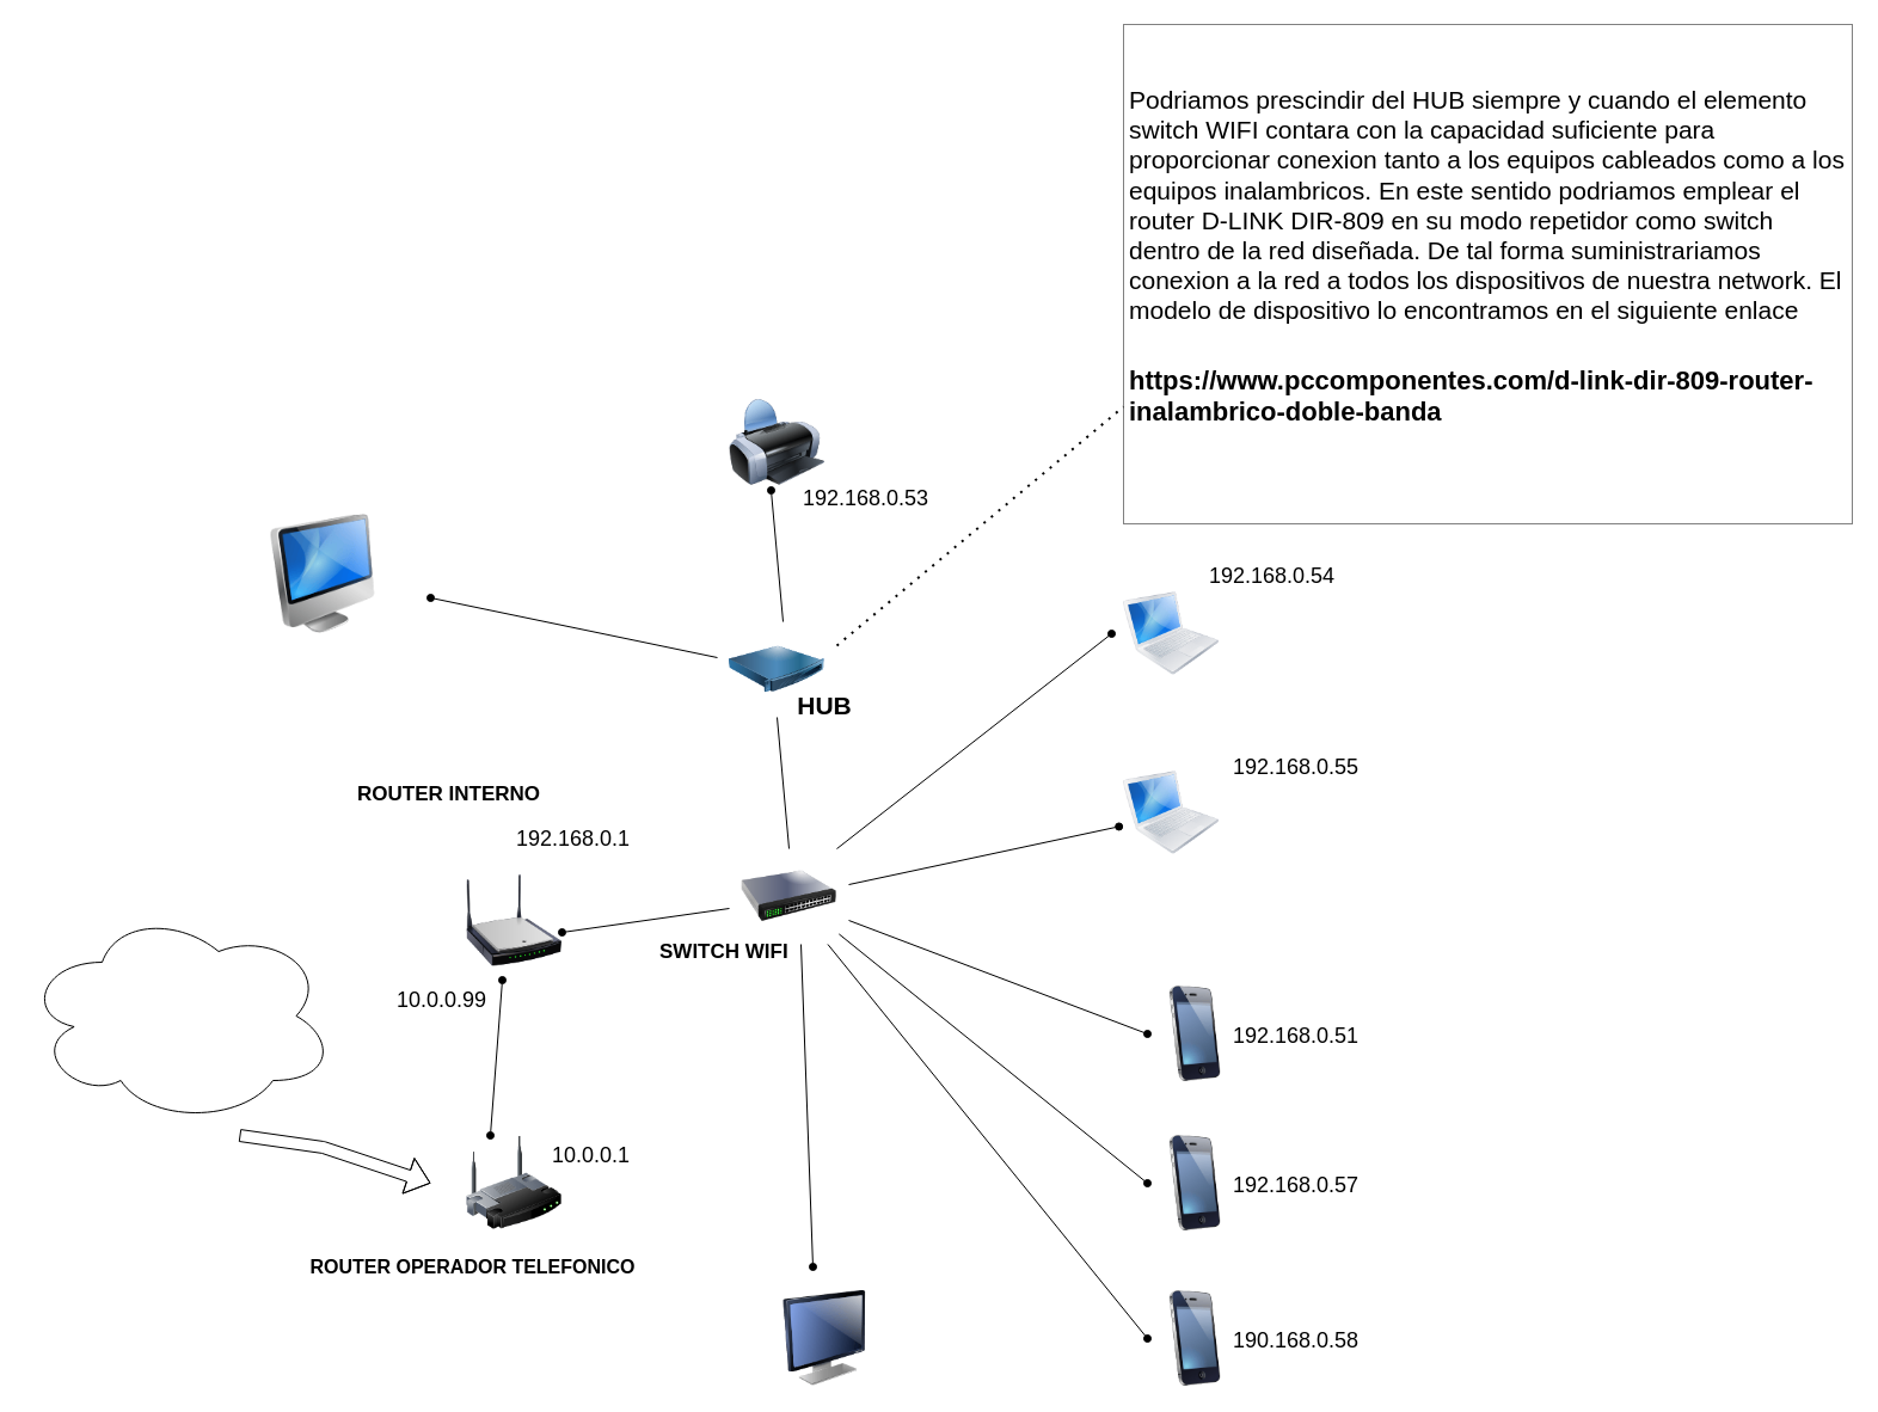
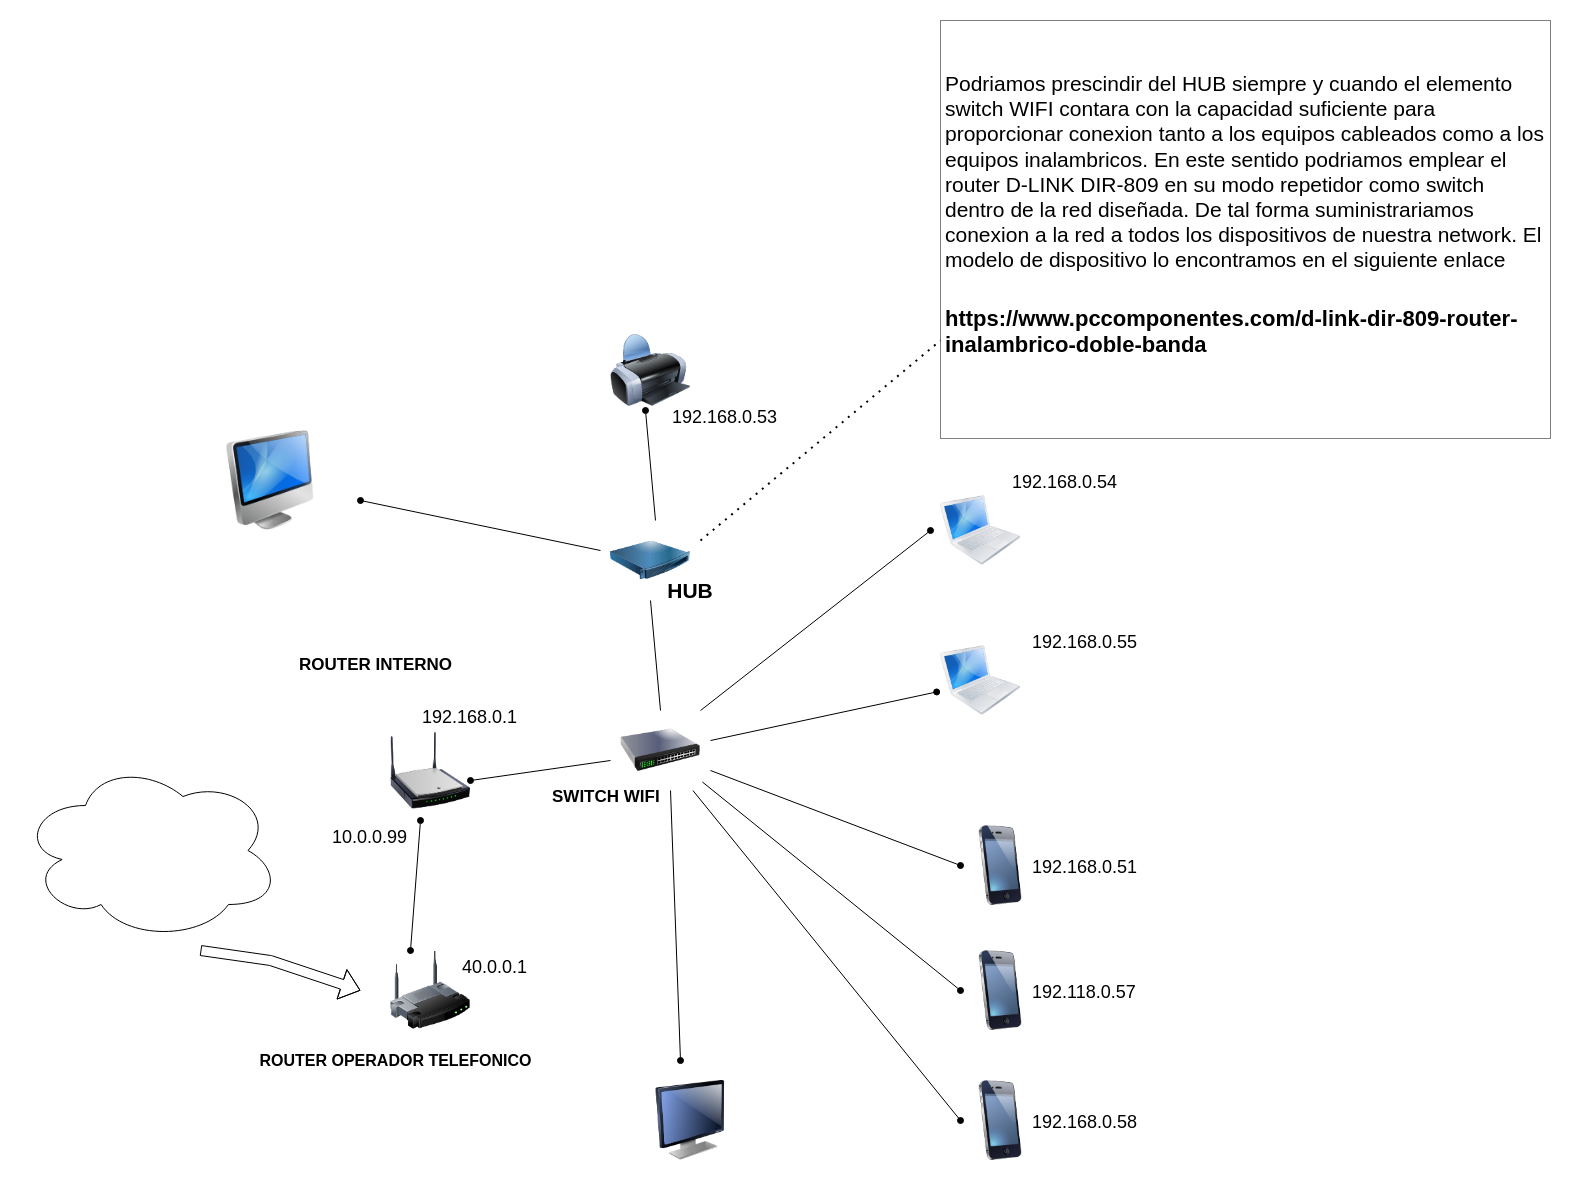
  <mxCell id="0" />
  <mxCell id="1" parent="0" />
  <mxCell id="2" value="" style="image;html=1;image=img/lib/clip_art/computers/iMac_128x128.png" vertex="1" parent="1"><mxGeometry x="220" y="430" width="100" height="100" as="geometry" /></mxCell>
  <mxCell id="3" value="" style="image;html=1;image=img/lib/clip_art/computers/MacBook_128x128.png" vertex="1" parent="1"><mxGeometry x="940" y="490" width="80" height="80" as="geometry" /></mxCell>
  <mxCell id="4" value="" style="image;html=1;image=img/lib/clip_art/computers/MacBook_128x128.png" vertex="1" parent="1"><mxGeometry x="940" y="640" width="80" height="80" as="geometry" /></mxCell>
  <mxCell id="5" value="" style="image;html=1;image=img/lib/clip_art/telecommunication/iPhone_128x128.png" vertex="1" parent="1"><mxGeometry x="960" y="825" width="80" height="80" as="geometry" /></mxCell>
  <mxCell id="6" value="" style="image;html=1;image=img/lib/clip_art/telecommunication/iPhone_128x128.png" vertex="1" parent="1"><mxGeometry x="960" y="950" width="80" height="80" as="geometry" /></mxCell>
  <mxCell id="7" value="" style="image;html=1;image=img/lib/clip_art/telecommunication/iPhone_128x128.png" vertex="1" parent="1"><mxGeometry x="960" y="1080" width="80" height="80" as="geometry" /></mxCell>
  <mxCell id="8" value="" style="image;html=1;image=img/lib/clip_art/computers/Printer_128x128.png" vertex="1" parent="1"><mxGeometry x="610" y="330" width="80" height="80" as="geometry" /></mxCell>
  <mxCell id="9" value="" style="image;html=1;image=img/lib/clip_art/computers/Monitor_128x128.png" vertex="1" parent="1"><mxGeometry x="650" y="1080" width="80" height="80" as="geometry" /></mxCell>
  <mxCell id="10" value="" style="image;html=1;image=img/lib/clip_art/networking/Concentrator_128x128.png" vertex="1" parent="1"><mxGeometry x="610" y="520" width="80" height="80" as="geometry" /></mxCell>
  <mxCell id="11" value="" style="image;html=1;image=img/lib/clip_art/networking/Switch_128x128.png" vertex="1" parent="1"><mxGeometry x="620" y="710" width="80" height="80" as="geometry" /></mxCell>
  <mxCell id="12" value="" style="endArrow=none;html=1;startArrow=oval;startFill=1;" edge="1" parent="1"><mxGeometry width="50" height="50" relative="1" as="geometry"><mxPoint x="360" y="500" as="sourcePoint" /><mxPoint x="600" y="550" as="targetPoint" /></mxGeometry></mxCell>
  <mxCell id="13" value="" style="endArrow=none;html=1;startArrow=oval;startFill=1;" edge="1" parent="1"><mxGeometry width="50" height="50" relative="1" as="geometry"><mxPoint x="645" y="410" as="sourcePoint" /><mxPoint x="655" y="520" as="targetPoint" /></mxGeometry></mxCell>
  <mxCell id="14" value="" style="endArrow=none;html=1;entryX=0.5;entryY=1;entryDx=0;entryDy=0;exitX=0.5;exitY=0;exitDx=0;exitDy=0;" edge="1" parent="1" source="11" target="10"><mxGeometry width="50" height="50" relative="1" as="geometry"><mxPoint x="630" y="670" as="sourcePoint" /><mxPoint x="680" y="620" as="targetPoint" /></mxGeometry></mxCell>
  <mxCell id="15" value="" style="endArrow=oval;html=1;exitX=1;exitY=0;exitDx=0;exitDy=0;endFill=1;" edge="1" parent="1" source="11"><mxGeometry width="50" height="50" relative="1" as="geometry"><mxPoint x="690" y="550" as="sourcePoint" /><mxPoint x="930" y="530" as="targetPoint" /></mxGeometry></mxCell>
  <mxCell id="16" value="" style="endArrow=oval;html=1;entryX=-0.048;entryY=0.643;entryDx=0;entryDy=0;entryPerimeter=0;endFill=1;" edge="1" parent="1" target="4"><mxGeometry width="50" height="50" relative="1" as="geometry"><mxPoint x="710" y="740" as="sourcePoint" /><mxPoint x="940" y="540" as="targetPoint" /></mxGeometry></mxCell>
  <mxCell id="17" value="" style="endArrow=oval;html=1;entryX=0;entryY=0.5;entryDx=0;entryDy=0;endFill=1;" edge="1" parent="1" source="11" target="7"><mxGeometry width="50" height="50" relative="1" as="geometry"><mxPoint x="630" y="955" as="sourcePoint" /><mxPoint x="860" y="775" as="targetPoint" /></mxGeometry></mxCell>
  <mxCell id="18" value="" style="endArrow=oval;html=1;entryX=0;entryY=0.5;entryDx=0;entryDy=0;endFill=1;" edge="1" parent="1" target="5"><mxGeometry width="50" height="50" relative="1" as="geometry"><mxPoint x="710" y="770" as="sourcePoint" /><mxPoint x="946.16" y="701.44" as="targetPoint" /></mxGeometry></mxCell>
  <mxCell id="19" value="" style="endArrow=oval;html=1;entryX=0;entryY=0.5;entryDx=0;entryDy=0;exitX=1.023;exitY=0.893;exitDx=0;exitDy=0;exitPerimeter=0;endFill=1;" edge="1" parent="1" source="11" target="6"><mxGeometry width="50" height="50" relative="1" as="geometry"><mxPoint x="740" y="770" as="sourcePoint" /><mxPoint x="966.16" y="721.44" as="targetPoint" /></mxGeometry></mxCell>
  <mxCell id="20" value="" style="endArrow=oval;html=1;endFill=1;" edge="1" parent="1"><mxGeometry width="50" height="50" relative="1" as="geometry"><mxPoint x="670" y="790" as="sourcePoint" /><mxPoint x="680" y="1060" as="targetPoint" /></mxGeometry></mxCell>
  <mxCell id="21" value="&lt;font style=&quot;font-size: 21px&quot;&gt;&lt;b&gt;&lt;font style=&quot;font-size: 21px&quot;&gt;HUB&lt;/font&gt;&lt;/b&gt;&lt;/font&gt;" style="text;html=1;strokeColor=none;fillColor=none;align=center;verticalAlign=middle;whiteSpace=wrap;rounded=0;" vertex="1" parent="1"><mxGeometry x="670" y="580" width="40" height="20" as="geometry" /></mxCell>
  <mxCell id="22" value="" style="image;html=1;image=img/lib/clip_art/networking/Wireless_Router_N_128x128.png" vertex="1" parent="1"><mxGeometry x="390" y="730" width="80" height="80" as="geometry" /></mxCell>
  <mxCell id="23" value="" style="image;html=1;image=img/lib/clip_art/networking/Wireless_Router_128x128.png" vertex="1" parent="1"><mxGeometry x="390" y="950" width="80" height="80" as="geometry" /></mxCell>
  <mxCell id="24" value="" style="ellipse;shape=cloud;whiteSpace=wrap;html=1;" vertex="1" parent="1"><mxGeometry x="20" y="760" width="260" height="180" as="geometry" /></mxCell>
  <mxCell id="25" value="" style="endArrow=oval;html=1;entryX=0.25;entryY=0;entryDx=0;entryDy=0;startArrow=oval;startFill=1;endFill=1;" edge="1" parent="1" target="23"><mxGeometry width="50" height="50" relative="1" as="geometry"><mxPoint x="420" y="820" as="sourcePoint" /><mxPoint x="300" y="900" as="targetPoint" /></mxGeometry></mxCell>
  <mxCell id="26" value="" style="shape=flexArrow;endArrow=classic;html=1;" edge="1" parent="1"><mxGeometry width="50" height="50" relative="1" as="geometry"><mxPoint x="200" y="950" as="sourcePoint" /><mxPoint x="360" y="990" as="targetPoint" /><Array as="points"><mxPoint x="270" y="960" /></Array></mxGeometry></mxCell>
  <mxCell id="27" value="" style="endArrow=none;html=1;exitX=0.5;exitY=0;exitDx=0;exitDy=0;startArrow=oval;startFill=1;endFill=0;" edge="1" parent="1"><mxGeometry width="50" height="50" relative="1" as="geometry"><mxPoint x="470" y="780" as="sourcePoint" /><mxPoint x="610" y="760" as="targetPoint" /></mxGeometry></mxCell>
  <mxCell id="28" value="&lt;b&gt;&lt;font style=&quot;font-size: 16px&quot;&gt;ROUTER OPERADOR TELEFONICO&lt;/font&gt;&lt;/b&gt;" style="text;html=1;align=center;verticalAlign=middle;resizable=0;points=[];autosize=1;strokeColor=none;" vertex="1" parent="1"><mxGeometry x="250" y="1050" width="290" height="20" as="geometry" /></mxCell>
  <mxCell id="29" value="&lt;b&gt;&lt;font style=&quot;font-size: 17px&quot;&gt;ROUTER INTERNO&lt;/font&gt;&lt;/b&gt;" style="text;html=1;align=center;verticalAlign=middle;resizable=0;points=[];autosize=1;strokeColor=none;" vertex="1" parent="1"><mxGeometry x="290" y="655" width="170" height="20" as="geometry" /></mxCell>
  <mxCell id="30" value="&lt;font style=&quot;font-size: 18px&quot;&gt;192.168.0.54&lt;/font&gt;" style="text;whiteSpace=wrap;html=1;" vertex="1" parent="1"><mxGeometry x="1010" y="465" width="180" height="30" as="geometry" /></mxCell>
  <mxCell id="31" value="&lt;font style=&quot;font-size: 18px&quot;&gt;192.168.0.55&lt;/font&gt;" style="text;whiteSpace=wrap;html=1;" vertex="1" parent="1"><mxGeometry x="1030" y="625" width="180" height="30" as="geometry" /></mxCell>
  <mxCell id="32" value="&lt;font style=&quot;font-size: 18px&quot;&gt;192.168.0.51&lt;/font&gt;" style="text;whiteSpace=wrap;html=1;" vertex="1" parent="1"><mxGeometry x="1030" y="850" width="180" height="30" as="geometry" /></mxCell>
- <mxCell id="33" value="&lt;font style=&quot;font-size: 18px&quot;&gt;192.168.0.57&lt;/font&gt;" style="text;whiteSpace=wrap;html=1;" vertex="1" parent="1"><mxGeometry x="1030" y="975" width="180" height="30" as="geometry" /></mxCell>
- <mxCell id="34" value="&lt;font style=&quot;font-size: 18px&quot;&gt;190.168.0.58&lt;/font&gt;" style="text;whiteSpace=wrap;html=1;" vertex="1" parent="1"><mxGeometry x="1030" y="1105" width="180" height="30" as="geometry" /></mxCell>
+ <mxCell id="33" value="&lt;font style=&quot;font-size: 18px&quot;&gt;192.118.0.57&lt;/font&gt;" style="text;whiteSpace=wrap;html=1;" vertex="1" parent="1"><mxGeometry x="1030" y="975" width="180" height="30" as="geometry" /></mxCell>
+ <mxCell id="34" value="&lt;font style=&quot;font-size: 18px&quot;&gt;192.168.0.58&lt;/font&gt;" style="text;whiteSpace=wrap;html=1;" vertex="1" parent="1"><mxGeometry x="1030" y="1105" width="180" height="30" as="geometry" /></mxCell>
  <mxCell id="35" value="&lt;font style=&quot;font-size: 18px&quot;&gt;192.168.0.53&lt;/font&gt;" style="text;whiteSpace=wrap;html=1;" vertex="1" parent="1"><mxGeometry x="670" width="180" height="30" as="geometry" y="400" /></mxCell>
- <mxCell id="36" value="&lt;font style=&quot;font-size: 18px&quot;&gt;192.168.0.1&lt;/font&gt;" style="text;whiteSpace=wrap;html=1;" vertex="1" parent="1"><mxGeometry x="430" y="685" width="180" height="30" as="geometry" /></mxCell>
- <mxCell id="37" value="&lt;font style=&quot;font-size: 18px&quot;&gt;10.0.0.1&lt;/font&gt;" style="text;whiteSpace=wrap;html=1;" vertex="1" parent="1"><mxGeometry x="460" y="950" width="180" height="30" as="geometry" /></mxCell>
+ <mxCell id="36" value="&lt;font style=&quot;font-size: 18px&quot;&gt;192.168.0.1&lt;/font&gt;" style="text;whiteSpace=wrap;html=1;" vertex="1" parent="1"><mxGeometry x="420" y="700" width="180" height="30" as="geometry" /></mxCell>
+ <mxCell id="37" value="&lt;font style=&quot;font-size: 18px&quot;&gt;40.0.0.1&lt;/font&gt;" style="text;whiteSpace=wrap;html=1;" vertex="1" parent="1"><mxGeometry x="460" y="950" width="180" height="30" as="geometry" /></mxCell>
  <mxCell id="38" value="&lt;font style=&quot;font-size: 18px&quot;&gt;10.0.0.99&lt;/font&gt;" style="text;whiteSpace=wrap;html=1;" vertex="1" parent="1"><mxGeometry x="330" y="820" width="180" height="30" as="geometry" /></mxCell>
  <mxCell id="39" value="&lt;font style=&quot;font-size: 17px&quot;&gt;&lt;b&gt;SWITCH WIFI&lt;/b&gt;&lt;/font&gt;" style="text;whiteSpace=wrap;html=1;" vertex="1" parent="1"><mxGeometry x="550" y="780" width="130" height="40" as="geometry" /></mxCell>
  <mxCell id="40" value="" style="endArrow=none;dashed=1;html=1;dashPattern=1 3;strokeWidth=2;" edge="1" parent="1"><mxGeometry width="50" height="50" relative="1" as="geometry"><mxPoint x="700" y="540" as="sourcePoint" /><mxPoint x="940" y="340" as="targetPoint" /></mxGeometry></mxCell>
  <mxCell id="41" value="&lt;h1&gt;&lt;br&gt;&lt;/h1&gt;&lt;p&gt;&lt;font style=&quot;font-size: 21px&quot;&gt;Podriamos prescindir del HUB siempre y cuando el elemento switch WIFI contara con la capacidad suficiente para proporcionar conexion tanto a los equipos cableados como a los equipos inalambricos. En este sentido podriamos emplear el router D-LINK DIR-809 en su modo repetidor como switch dentro de la red diseñada. De tal forma suministrariamos conexion a la red a todos los dispositivos de nuestra network. El modelo de dispositivo lo encontramos en el siguiente enlace &lt;/font&gt;&lt;font style=&quot;font-size: 21px&quot;&gt;&lt;br&gt;&lt;/font&gt;&lt;/p&gt;&lt;div&gt;&lt;b&gt;&lt;font style=&quot;font-size: 18px&quot;&gt;&lt;br&gt;&lt;/font&gt;&lt;/b&gt;&lt;/div&gt;&lt;div style=&quot;font-size: 22px&quot;&gt;&lt;b&gt;&lt;font style=&quot;font-size: 22px&quot;&gt;https://www.pccomponentes.com/d-link-dir-809-router-inalambrico-doble-banda&lt;/font&gt;&lt;/b&gt;&lt;/div&gt;&lt;p&gt;&lt;br&gt;&lt;/p&gt;&lt;p&gt;&lt;br&gt;&lt;/p&gt;" style="text;html=1;fillColor=none;spacing=5;spacingTop=-20;whiteSpace=wrap;overflow=hidden;rounded=0;dashed=1;dashPattern=1 1;perimeterSpacing=4;strokeColor=#000000;" vertex="1" parent="1"><mxGeometry x="940" y="20" width="610" height="418" as="geometry" /></mxCell>
